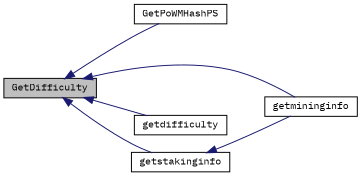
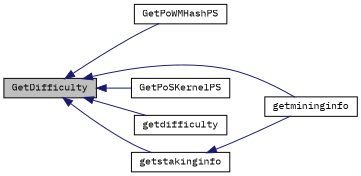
  digraph {
    fontname="IBM Plex Mono"
    rankdir=LR
    node [color=black fillcolor=white fontname="IBM Plex Mono" fontsize=10 shape=record style=filled]
    edge [color=midnightblue dir=back fontname="IBM Plex Mono" fontsize=10 labelfontname=Helvetica labelfontsize=10 style=solid]
    n1 [fillcolor=grey75 fontcolor=black height=0.2 label=GetDifficulty width=0.4]
    n2 [height=0.2 label=GetPoWMHashPS width=0.4]
    n3 [height=0.2 label=getmininginfo width=0.4]
+   n4 [height=0.2 label=GetPoSKernelPS width=0.4]
    n5 [height=0.2 label=getdifficulty width=0.4]
    n6 [height=0.2 label=getstakinginfo width=0.4]
    n1 -> n2
    n1 -> n3
+   n1 -> n4
    n1 -> n5
    n1 -> n6
    n6 -> n3
  }
